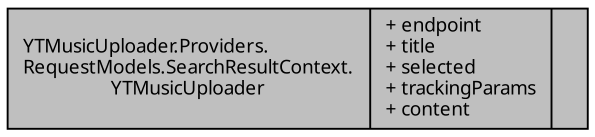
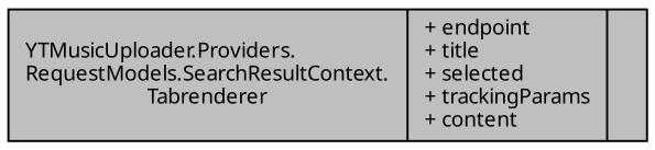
  digraph {
    rankdir=LR
    fontname="Noto Sans"
-   n1 [color=black fillcolor=grey75 fontcolor=black fontname="Noto Sans" fontsize=10 height=0.2 label="{YTMusicUploader.Providers.\lRequestModels.SearchResultContext.\lYTMusicUploader\n|+ endpoint\l+ title\l+ selected\l+ trackingParams\l+ content\l|}" shape=record style=filled width=0.4]
+   n1 [color=black fillcolor=grey75 fontcolor=black fontname="Noto Sans" fontsize=10 height=0.2 label="{YTMusicUploader.Providers.\lRequestModels.SearchResultContext.\lTabrenderer\n|+ endpoint\l+ title\l+ selected\l+ trackingParams\l+ content\l|}" shape=record style=filled width=0.4]
  }
